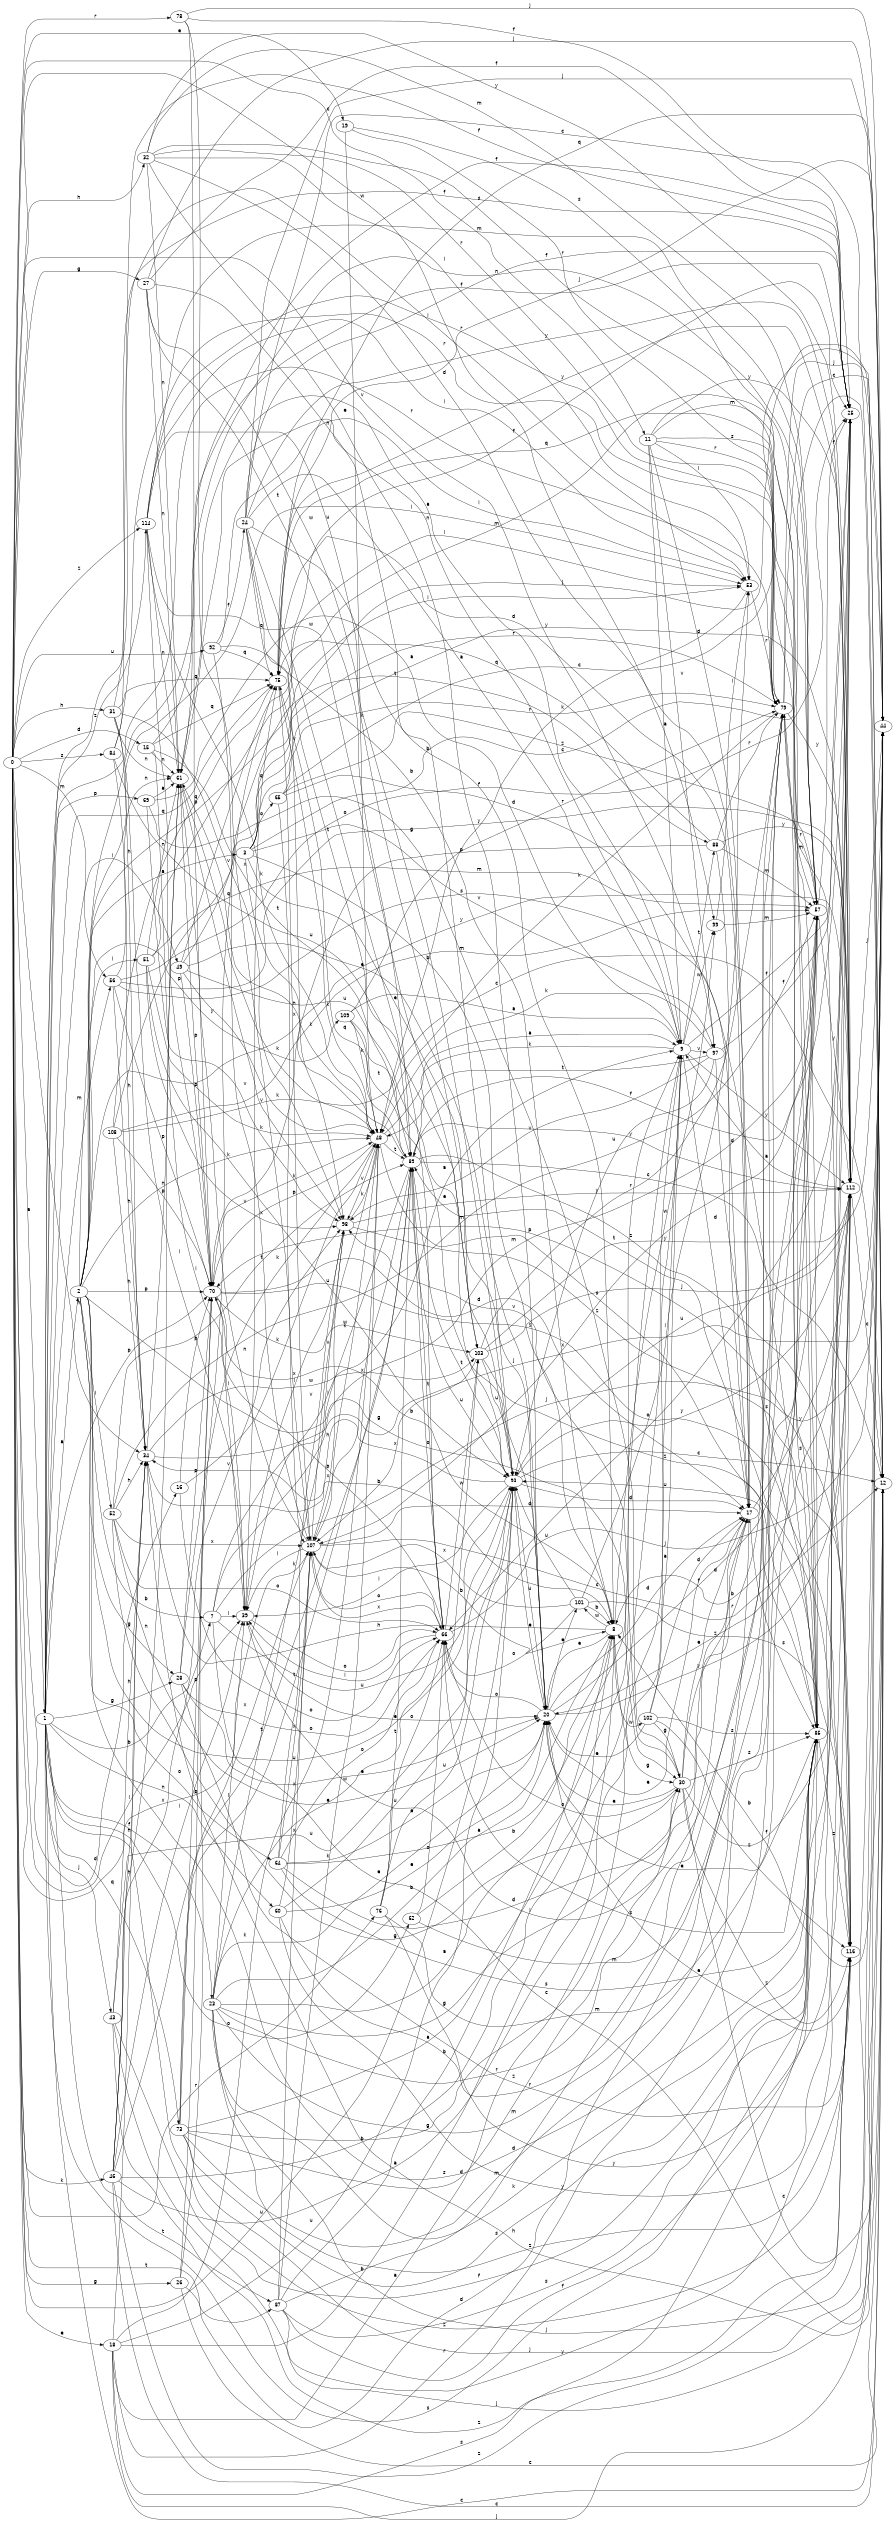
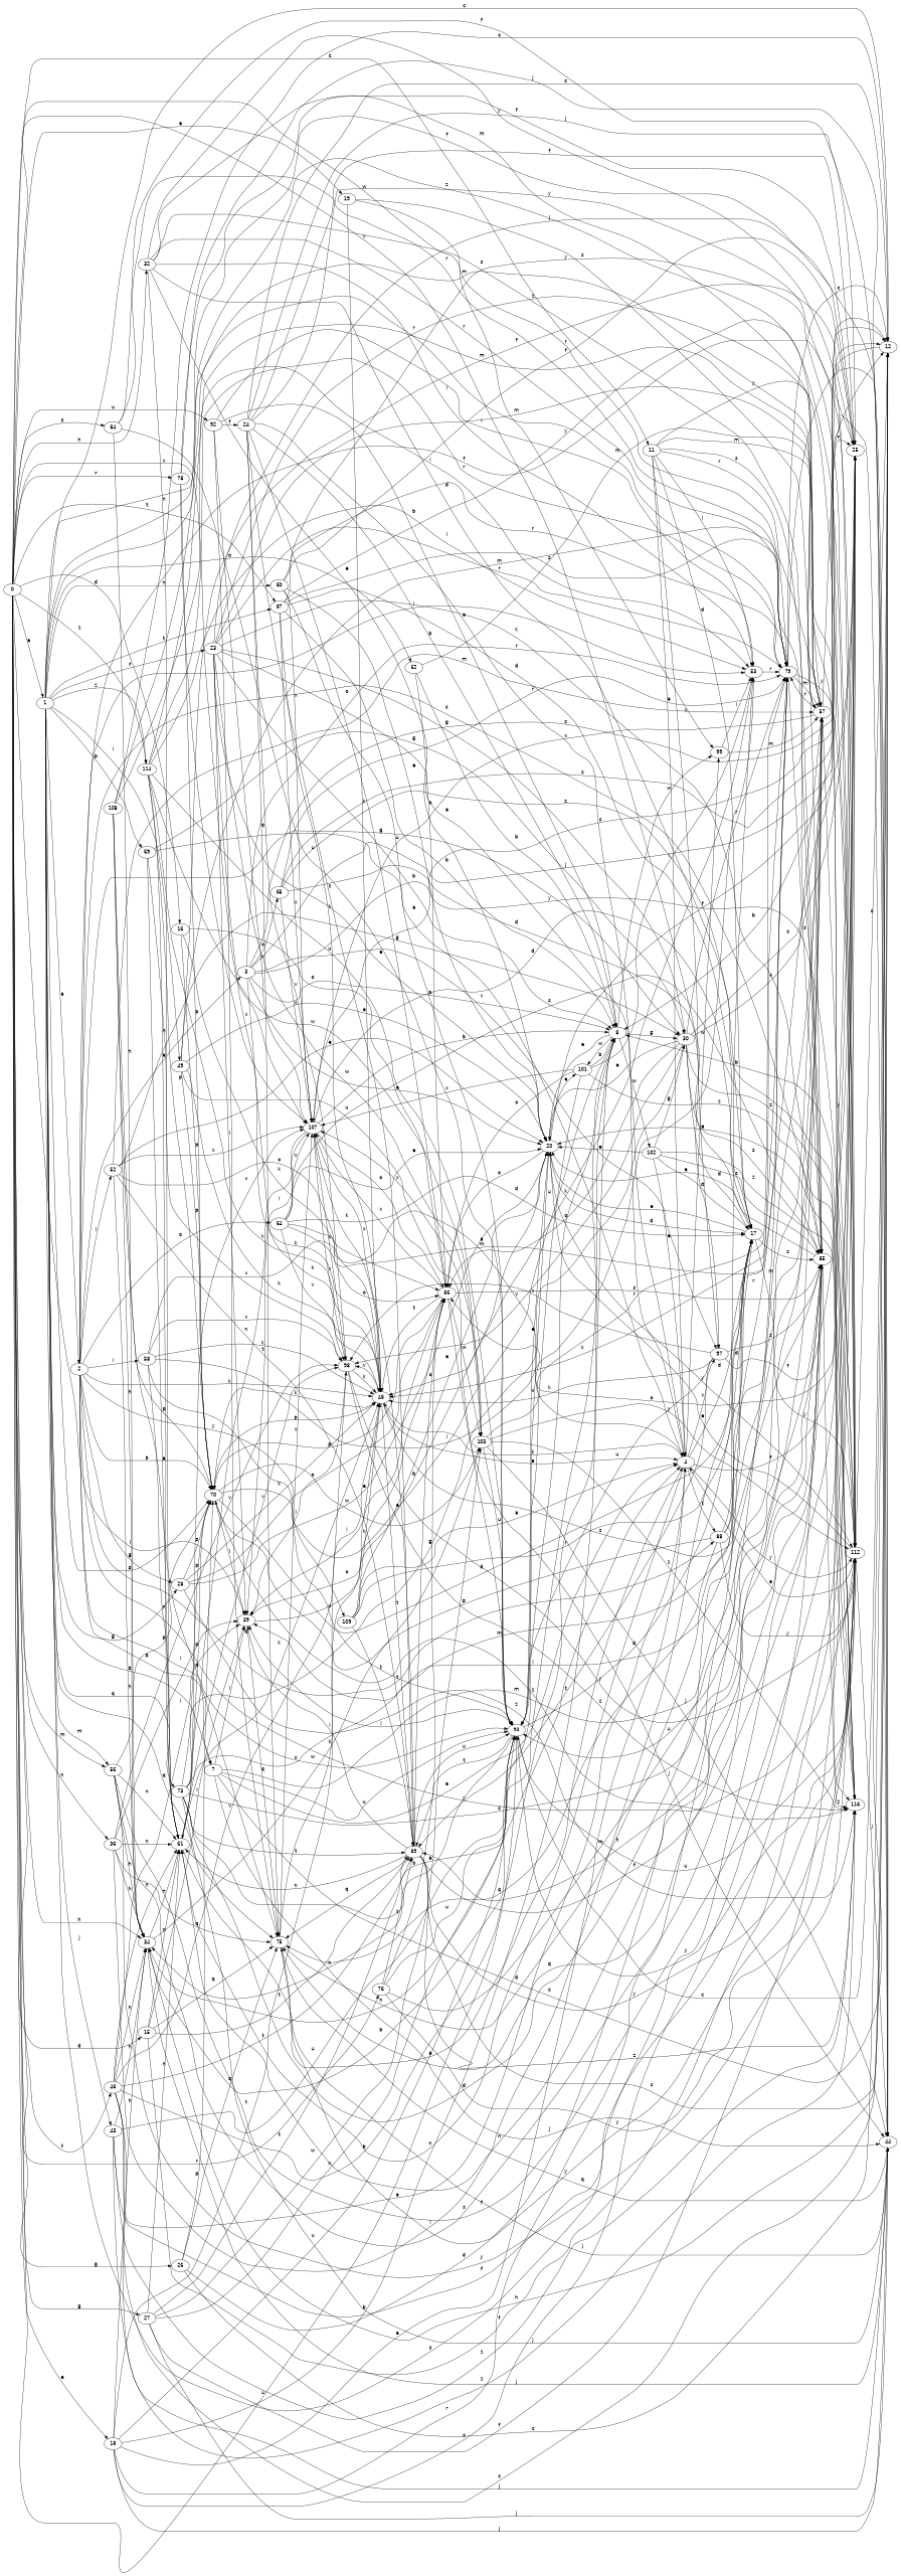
  strict digraph {
    fontname="DejaVu Sans"
    rankdir=LR
    node [fontname="DejaVu Sans"]
    edge [fontname="DejaVu Sans"]
    0
    1
    11
    15
    16
    18
    19
    26
    27
-   31
+   31 [label=36]
    32
    34
    39
    46
    56
    76
    78
    84
    87
    92
    93
    97
    99
    107
    114
    2
    7
    12
    23
    25
    28
    43
    49
    60
    62
    69
    70
    73
    75
    79
    85
    116
    53
    112
-   4 [label=9]
+   4
    17
    57
    61
    89
    48
    66
    8
    44
    103
    98
    20
    24
    108
    3
    30
-   51
+   51 [label=58]
    52
    64
    88
    109
    65
    101
    102
    0 -> 1 [label=a]
    0 -> 11 [label=c]
    0 -> 15 [label=d]
    0 -> 16 [label=d]
    0 -> 18 [label=e]
    0 -> 19 [label=e]
    0 -> 26 [label=g]
    0 -> 27 [label=g]
    0 -> 31 [label=h]
    0 -> 32 [label=h]
    0 -> 34 [label=h]
    0 -> 39 [label=i]
    0 -> 46 [label=k]
    0 -> 56 [label=m]
    0 -> 76 [label=r]
    0 -> 78 [label=r]
    0 -> 84 [label=s]
    0 -> 87 [label=t]
    0 -> 92 [label=u]
    0 -> 93 [label=u]
    0 -> 97 [label=v]
    0 -> 99 [label=w]
    0 -> 107 [label=x]
    0 -> 114 [label=z]
    1 -> 56 [label=m]
    1 -> 87 [label=t]
    1 -> 114 [label=z]
    1 -> 2 [label=a]
    1 -> 7 [label=b]
    1 -> 12 [label=c]
    1 -> 23 [label=f]
    1 -> 25 [label=f]
    1 -> 28 [label=g]
    1 -> 43 [label=j]
    1 -> 49 [label=l]
    1 -> 60 [label=n]
    1 -> 62 [label=o]
    1 -> 69 [label=p]
    1 -> 70 [label=p]
    1 -> 73 [label=q]
    1 -> 75 [label=q]
    1 -> 79 [label=r]
    1 -> 85 [label=s]
    1 -> 116 [label=z]
    11 -> 97 [label=v]
    11 -> 79 [label=r]
    11 -> 85 [label=s]
    11 -> 53 [label=l]
    11 -> 112 [label=y]
    11 -> 4 [label=a]
    11 -> 17 [label=d]
    11 -> 57 [label=m]
    15 -> 39 [label=i]
    15 -> 25 [label=f]
    15 -> 75 [label=q]
    15 -> 61 [label=n]
    15 -> 89 [label=t]
    16 -> 70 [label=p]
    16 -> 48 [label=k]
    16 -> 66 [label=o]
    18 -> 34 [label=h]
    18 -> 93 [label=u]
    18 -> 79 [label=r]
    18 -> 85 [label=s]
    18 -> 4 [label=a]
    18 -> 48 [label=k]
    18 -> 8 [label=b]
    18 -> 44 [label=j]
    19 -> 79 [label=r]
    19 -> 85 [label=s]
    19 -> 48 [label=k]
    26 -> 12 [label=c]
    26 -> 70 [label=p]
    26 -> 75 [label=q]
    26 -> 17 [label=d]
    27 -> 93 [label=n]
    27 -> 25 [label=f]
    27 -> 61 [label=n]
    27 -> 89 [label=t]
    27 -> 44 [label=j]
    27 -> 103 [label=w]
    31 -> 34 [label=h]
    31 -> 39 [label=i]
    31 -> 75 [label=q]
    31 -> 53 [label=l]
    31 -> 61 [label=n]
    31 -> 98 [label=v]
    32 -> 79 [label=r]
    32 -> 85 [label=s]
    32 -> 53 [label=l]
    32 -> 112 [label=y]
    32 -> 17 [label=d]
    32 -> 57 [label=m]
    32 -> 61 [label=n]
    32 -> 20 [label=e]
    34 -> 61 [label=n]
    34 -> 8 [label=b]
    34 -> 44 [label=j]
    34 -> 103 [label=w]
    39 -> 75 [label=q]
    39 -> 66 [label=o]
    39 -> 20 [label=e]
    46 -> 34 [label=h]
    46 -> 39 [label=i]
    46 -> 12 [label=c]
    46 -> 116 [label=z]
    46 -> 4 [label=a]
    46 -> 61 [label=n]
    46 -> 89 [label=t]
    46 -> 8 [label=b]
    46 -> 98 [label=v]
    56 -> 34 [label=h]
    56 -> 25 [label=f]
    56 -> 70 [label=p]
    56 -> 85 [label=s]
    56 -> 112 [label=y]
    56 -> 61 [label=n]
    76 -> 93 [label=u]
    76 -> 112 [label=y]
    76 -> 57 [label=m]
    76 -> 89 [label=t]
    76 -> 66 [label=o]
    78 -> 107 [label=x]
    78 -> 25 [label=f]
    78 -> 70 [label=p]
    78 -> 44 [label=j]
    84 -> 34 [label=h]
    84 -> 93 [label=u]
    84 -> 25 [label=f]
    84 -> 79 [label=r]
    87 -> 107 [label=x]
    87 -> 25 [label=f]
    87 -> 85 [label=s]
    87 -> 112 [label=y]
    87 -> 17 [label=d]
    87 -> 48 [label=k]
    87 -> 8 [label=b]
    92 -> 107 [label=x]
    92 -> 75 [label=q]
    92 -> 53 [label=l]
    92 -> 8 [label=b]
    92 -> 24 [label=f]
    93 -> 34 [label=h]
    93 -> 39 [label=i]
    93 -> 12 [label=c]
    93 -> 112 [label=y]
    93 -> 17 [label=d]
    93 -> 89 [label=t]
    93 -> 20 [label=e]
    97 -> 93 [label=u]
    97 -> 25 [label=f]
    97 -> 85 [label=s]
    97 -> 89 [label=t]
    97 -> 48 [label=k]
    97 -> 98 [label=v]
    99 -> 53 [label=l]
    99 -> 57 [label=m]
    107 -> 39 [label=i]
    107 -> 12 [label=c]
    107 -> 17 [label=d]
    107 -> 61 [label=n]
    107 -> 48 [label=k]
    107 -> 66 [label=o]
    107 -> 8 [label=b]
    107 -> 98 [label=v]
    114 -> 93 [label=u]
    114 -> 70 [label=p]
    114 -> 79 [label=r]
    114 -> 53 [label=l]
    114 -> 57 [label=m]
    114 -> 61 [label=n]
    114 -> 48 [label=k]
    114 -> 103 [label=w]
    2 -> 93 [label=u]
    2 -> 7 [label=b]
    2 -> 25 [label=f]
    2 -> 28 [label=g]
    2 -> 70 [label=p]
    2 -> 85 [label=s]
    2 -> 53 [label=l]
    2 -> 112 [label=y]
    2 -> 48 [label=k]
    2 -> 3 [label=a]
    2 -> 30 [label=g]
    2 -> 51 [label=l]
    2 -> 52 [label=l]
    2 -> 64 [label=o]
    2 -> 88 [label=t]
    2 -> 109 [label=y]
    7 -> 39 [label=i]
    7 -> 93 [label=u]
    7 -> 12 [label=c]
    7 -> 4 [label=a]
    7 -> 57 [label=m]
    7 -> 44 [label=j]
    12 -> 34 [label=h]
    12 -> 8 [label=b]
    23 -> 39 [label=i]
    23 -> 79 [label=r]
    23 -> 85 [label=k]
    23 -> 116 [label=z]
    23 -> 4 [label=a]
    23 -> 57 [label=m]
    23 -> 48 [label=k]
    23 -> 8 [label=b]
    23 -> 44 [label=j]
    23 -> 103 [label=w]
    23 -> 20 [label=e]
    23 -> 30 [label=g]
    25 -> 66 [label=o]
    28 -> 70 [label=p]
    28 -> 116 [label=z]
    28 -> 48 [label=k]
    28 -> 66 [label=o]
    28 -> 20 [label=e]
    43 -> 34 [label=h]
    43 -> 93 [label=u]
    43 -> 25 [label=f]
    43 -> 116 [label=z]
    43 -> 44 [label=j]
    49 -> 93 [label=u]
    49 -> 25 [label=f]
    49 -> 70 [label=p]
    49 -> 57 [label=m]
    49 -> 48 [label=k]
    49 -> 20 [label=e]
    60 -> 93 [label=u]
    60 -> 107 [label=x]
    60 -> 79 [label=r]
    60 -> 112 [label=y]
    60 -> 20 [label=e]
    62 -> 57 [label=m]
    62 -> 66 [label=o]
    62 -> 8 [label=b]
    69 -> 4 [label=a]
    69 -> 61 [label=a]
    69 -> 98 [label=v]
    69 -> 30 [label=g]
    70 -> 39 [label=i]
    70 -> 116 [label=z]
    70 -> 17 [label=d]
    70 -> 48 [label=k]
    70 -> 8 [label=b]
    70 -> 103 [label=w]
    73 -> 107 [label=x]
    73 -> 70 [label=p]
    73 -> 85 [label=s]
    73 -> 4 [label=a]
    73 -> 17 [label=d]
    73 -> 57 [label=m]
    73 -> 89 [label=t]
    73 -> 44 [label=j]
    73 -> 30 [label=g]
    75 -> 107 [label=x]
    75 -> 112 [label=y]
    75 -> 17 [label=d]
    75 -> 48 [label=k]
    75 -> 44 [label=j]
    79 -> 12 [label=c]
    79 -> 85 [label=s]
    79 -> 112 [label=y]
    79 -> 57 [label=m]
    79 -> 48 [label=k]
    79 -> 44 [label=j]
    85 -> 93 [label=u]
    85 -> 75 [label=q]
    85 -> 116 [label=z]
    85 -> 89 [label=t]
    85 -> 20 [label=e]
-   116 -> 70 [label=p]
    116 -> 20 [label=e]
    53 -> 79 [label=r]
    53 -> 48 [label=k]
    112 -> 93 [label=u]
    112 -> 12 [label=c]
    112 -> 4 [label=a]
    112 -> 8 [label=b]
    112 -> 44 [label=j]
    112 -> 20 [label=e]
    4 -> 97 [label=v]
    4 -> 99 [label=w]
    4 -> 25 [label=f]
    4 -> 112 [label=y]
    4 -> 17 [label=d]
    4 -> 61 [label=n]
    4 -> 48 [label=k]
    4 -> 88 [label=t]
    17 -> 85 [label=s]
    17 -> 112 [label=y]
    17 -> 20 [label=e]
    57 -> 39 [label=i]
    57 -> 107 [label=x]
    57 -> 25 [label=f]
    57 -> 79 [label=r]
    57 -> 112 [label=y]
    57 -> 61 [label=n]
    61 -> 70 [label=p]
    61 -> 4 [label=a]
    61 -> 48 [label=k]
    61 -> 98 [label=v]
    89 -> 39 [label=i]
    89 -> 93 [label=u]
    89 -> 107 [label=x]
    89 -> 12 [label=c]
    89 -> 25 [label=f]
    89 -> 75 [label=q]
    89 -> 116 [label=z]
    89 -> 112 [label=y]
    89 -> 61 [label=n]
    89 -> 66 [label=o]
    48 -> 70 [label=p]
    48 -> 85 [label=s]
    48 -> 4 [label=a]
    48 -> 89 [label=t]
    48 -> 98 [label=v]
    66 -> 39 [label=i]
    66 -> 107 [label=x]
    66 -> 70 [label=p]
    66 -> 85 [label=s]
-   66 -> 89 [label=t]
+   66 -> 48 [label=t]
    66 -> 44 [label=j]
    66 -> 103 [label=w]
    8 -> 34 [label=h]
    8 -> 99 [label=w]
    8 -> 20 [label=e]
    8 -> 30 [label=g]
    8 -> 101 [label=w]
    8 -> 102 [label=w]
    44 -> 75 [label=q]
    103 -> 93 [label=u]
    103 -> 107 [label=x]
    103 -> 79 [label=r]
    103 -> 116 [label=z]
    103 -> 112 [label=y]
    103 -> 44 [label=j]
    98 -> 39 [label=i]
    98 -> 107 [label=x]
    98 -> 116 [label=z]
    98 -> 112 [label=y]
    98 -> 48 [label=k]
    20 -> 93 [label=u]
    20 -> 25 [label=f]
    20 -> 112 [label=y]
    20 -> 17 [label=d]
    20 -> 66 [label=o]
    20 -> 101 [label=e]
    24 -> 12 [label=c]
    24 -> 25 [label=f]
    24 -> 75 [label=q]
    24 -> 112 [label=y]
    24 -> 4 [label=a]
    24 -> 89 [label=t]
    24 -> 66 [label=o]
    24 -> 8 [label=b]
    24 -> 44 [label=j]
    24 -> 98 [label=v]
    108 -> 34 [label=h]
    108 -> 12 [label=c]
    108 -> 70 [label=p]
    108 -> 75 [label=q]
    108 -> 53 [label=l]
    108 -> 57 [label=m]
    3 -> 97 [label=v]
    3 -> 12 [label=c]
    3 -> 79 [label=r]
    3 -> 112 [label=y]
    3 -> 48 [label=k]
    3 -> 8 [label=b]
    3 -> 44 [label=j]
    3 -> 20 [label=e]
    3 -> 65 [label=o]
    30 -> 12 [label=c]
    30 -> 25 [label=f]
    30 -> 79 [label=r]
    30 -> 85 [label=s]
    30 -> 116 [label=z]
    30 -> 17 [label=d]
    30 -> 66 [label=o]
    30 -> 98 [label=v]
    30 -> 20 [label=e]
    51 -> 93 [label=u]
    51 -> 53 [label=l]
    51 -> 57 [label=m]
    51 -> 61 [label=n]
    51 -> 48 [label=k]
    51 -> 98 [label=v]
    52 -> 34 [label=h]
    52 -> 107 [label=x]
    52 -> 57 [label=m]
    52 -> 89 [label=t]
    52 -> 66 [label=o]
    52 -> 20 [label=e]
    52 -> 30 [label=g]
    64 -> 107 [label=x]
    64 -> 85 [label=s]
    64 -> 4 [label=a]
    64 -> 17 [label=d]
    64 -> 66 [label=o]
    64 -> 98 [label=v]
    64 -> 20 [label=e]
    88 -> 70 [label=p]
    88 -> 75 [label=q]
    88 -> 79 [label=r]
    88 -> 112 [label=y]
    88 -> 17 [label=d]
    88 -> 57 [label=m]
    109 -> 79 [label=r]
    109 -> 4 [label=a]
    109 -> 89 [label=t]
    109 -> 48 [label=k]
    109 -> 20 [label=e]
    65 -> 107 [label=x]
    65 -> 12 [label=c]
    65 -> 79 [label=r]
    65 -> 116 [label=z]
    65 -> 17 [label=d]
    101 -> 93 [label=u]
    101 -> 107 [label=x]
    101 -> 116 [label=z]
    101 -> 53 [label=l]
    101 -> 66 [label=o]
    101 -> 8 [label=b]
    102 -> 85 [label=s]
    102 -> 116 [label=z]
    102 -> 4 [label=a]
    102 -> 17 [label=d]
    102 -> 20 [label=e]
    102 -> 30 [label=g]
  }
